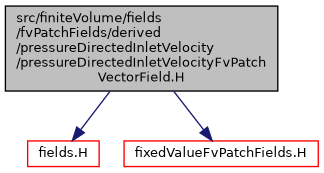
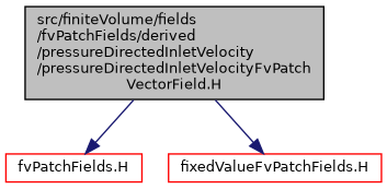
  digraph {
    node [color=red fontname=Helvetica fontsize=10 shape=record]
    edge [color=midnightblue fontname=Helvetica fontsize=10 labelfontname=Helvetica labelfontsize=10 style=solid]
    n1 [color=black fillcolor=grey75 fontcolor=black height=0.2 label="src/finiteVolume/fields\l/fvPatchFields/derived\l/pressureDirectedInletVelocity\l/pressureDirectedInletVelocityFvPatch\lVectorField.H" style=filled width=0.4]
-   n2 [height=0.2 label="fields.H" width=0.4]
+   n2 [height=0.2 label="fvPatchFields.H" width=0.4]
    n3 [height=0.2 label="fixedValueFvPatchFields.H" width=0.4]
    n1 -> n2
    n1 -> n3
  }
